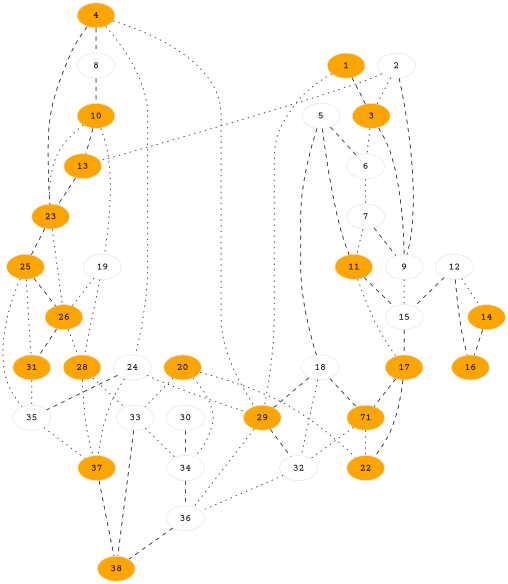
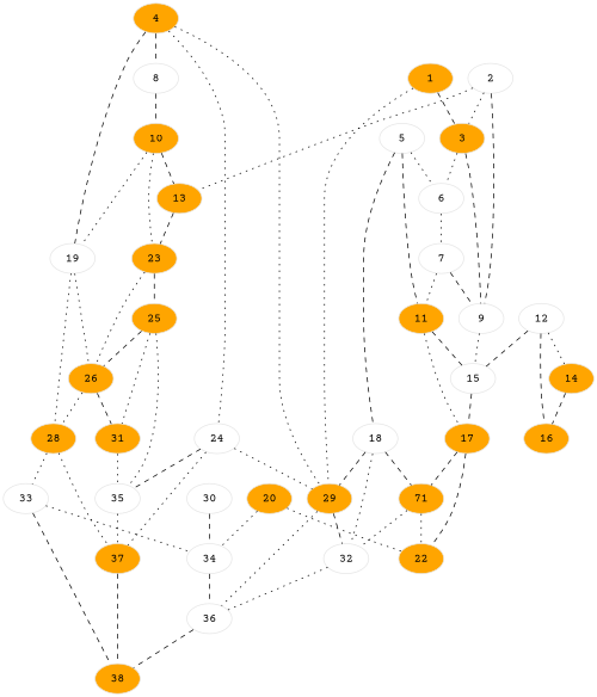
  graph {
    fontname="Courier Prime"
    node [color=gray90 fillcolor=orange fontname="Courier Prime" style=filled]
    edge [fontname="Courier Prime" style=dotted weight=1.0]
    1
    3
    29
    9 [fillcolor=white]
    6 [fillcolor=white]
    32 [fillcolor=white]
    36 [fillcolor=white]
    2 [fillcolor=white]
    13
    15 [fillcolor=white]
    23
    7 [fillcolor=white]
    4
    8 [fillcolor=white]
    24 [fillcolor=white]
    10
    26
    25
    35 [fillcolor=white]
    37
    5 [fillcolor=white]
    11
    18 [fillcolor=white]
    17
    n25 [label=71]
    19 [fillcolor=white]
    28
    22
    12 [fillcolor=white]
    14
    16
    31
    33 [fillcolor=white]
    20
    34 [fillcolor=white]
    38
    30 [fillcolor=white]
    1 -- 3 [style=dashed weight=2.0]
    1 -- 29
    3 -- 9 [style=dashed]
    3 -- 6
    29 -- 32 [style=dashed]
    29 -- 36
    9 -- 15
    6 -- 7
    32 -- 36
    36 -- 38 [style=dashed]
    2 -- 3
    2 -- 9 [style=dashed]
    2 -- 13
    13 -- 23 [style=dashed weight=2.0]
    15 -- 17 [style=dashed weight=2.0]
    23 -- 26
    23 -- 25 [style=dashed]
    7 -- 9 [style=dashed]
    7 -- 11
    4 -- 29
-   4 -- 23 [style=dashed]
+   4 -- 19 [style=dashed]
    4 -- 8 [style=dashed weight=2.0]
    4 -- 24
    8 -- 10 [style=dashed weight=2.0]
    24 -- 29
    24 -- 35 [style=dashed]
    24 -- 37
    10 -- 13 [style=dashed]
    10 -- 23
    10 -- 19
    26 -- 28
    26 -- 31 [style=dashed]
    25 -- 26 [style=dashed]
    25 -- 35
    25 -- 31
    35 -- 37
    37 -- 38 [style=dashed weight=2.0]
-   5 -- 6 [style=dashed]
+   5 -- 6
    5 -- 11 [style=dashed]
    5 -- 18 [style=dashed]
    11 -- 15 [style=dashed]
    11 -- 17
    18 -- 29 [style=dashed]
    18 -- 32
    18 -- n25 [style=dashed]
    17 -- n25 [style=dashed]
    17 -- 22 [style=dashed]
    n25 -- 32
    n25 -- 22
    19 -- 26
    19 -- 28
    28 -- 37
    28 -- 33
    12 -- 15 [style=dashed weight=2.0]
    12 -- 14
    12 -- 16 [style=dashed]
    14 -- 16 [style=dashed]
    31 -- 35 [weight=2.0]
    33 -- 34
    33 -- 38 [style=dashed]
    20 -- 22
-   20 -- 33
    20 -- 34
    34 -- 36 [style=dashed weight=2.0]
    30 -- 34 [style=dashed weight=2.0]
  }
